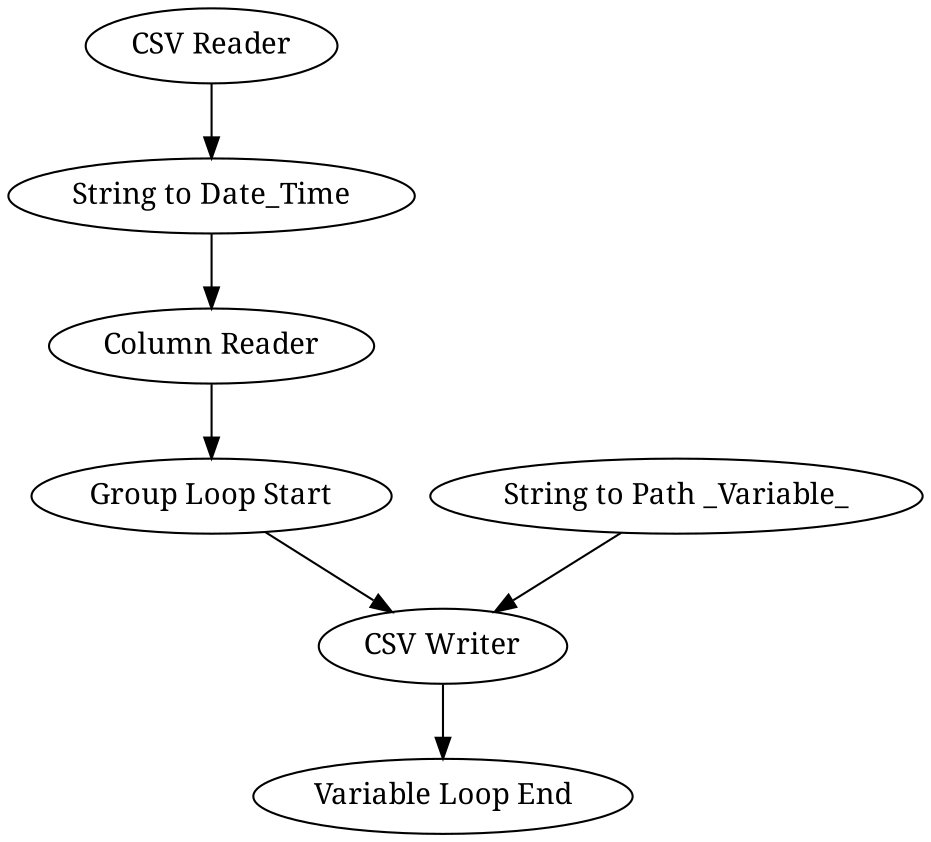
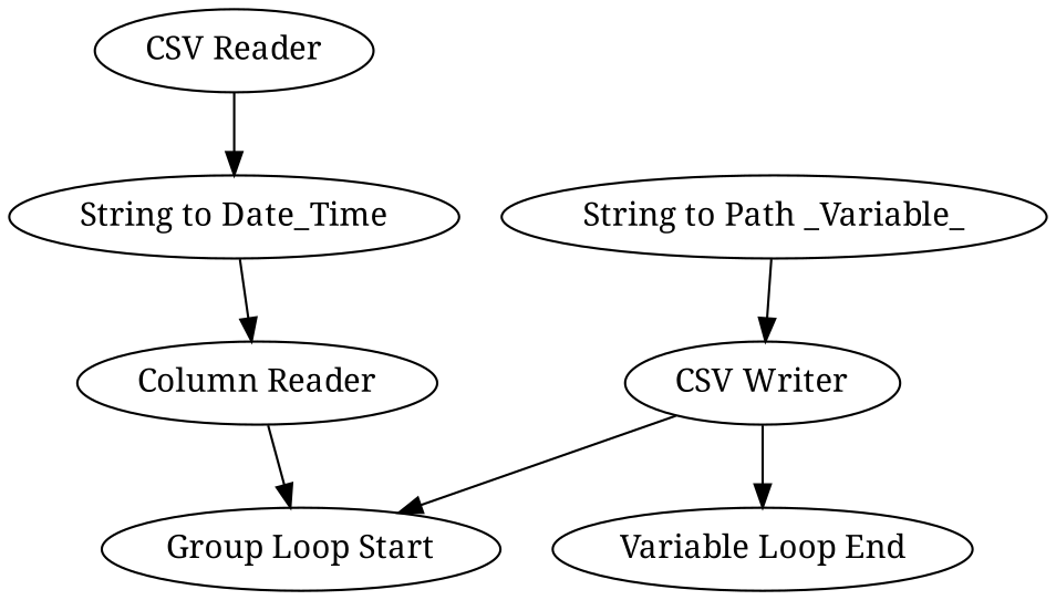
  digraph {
    fontname="Noto Serif"
    rankdir=TB
    node [fontname="Noto Serif"]
    edge [fontname="Noto Serif"]
    n1 [label="CSV Reader"]
    n2 [label="String to Date_Time"]
    n3 [label="Column Reader"]
    n4 [label="String to Path _Variable_"]
    n5 [label="CSV Writer"]
    n6 [label="Variable Loop End"]
    n7 [label="Group Loop Start"]
    n1 -> n2
    n2 -> n3
    n3 -> n7
    n4 -> n5
    n5 -> n6
-   n7 -> n5
+   n5 -> n7
  }
